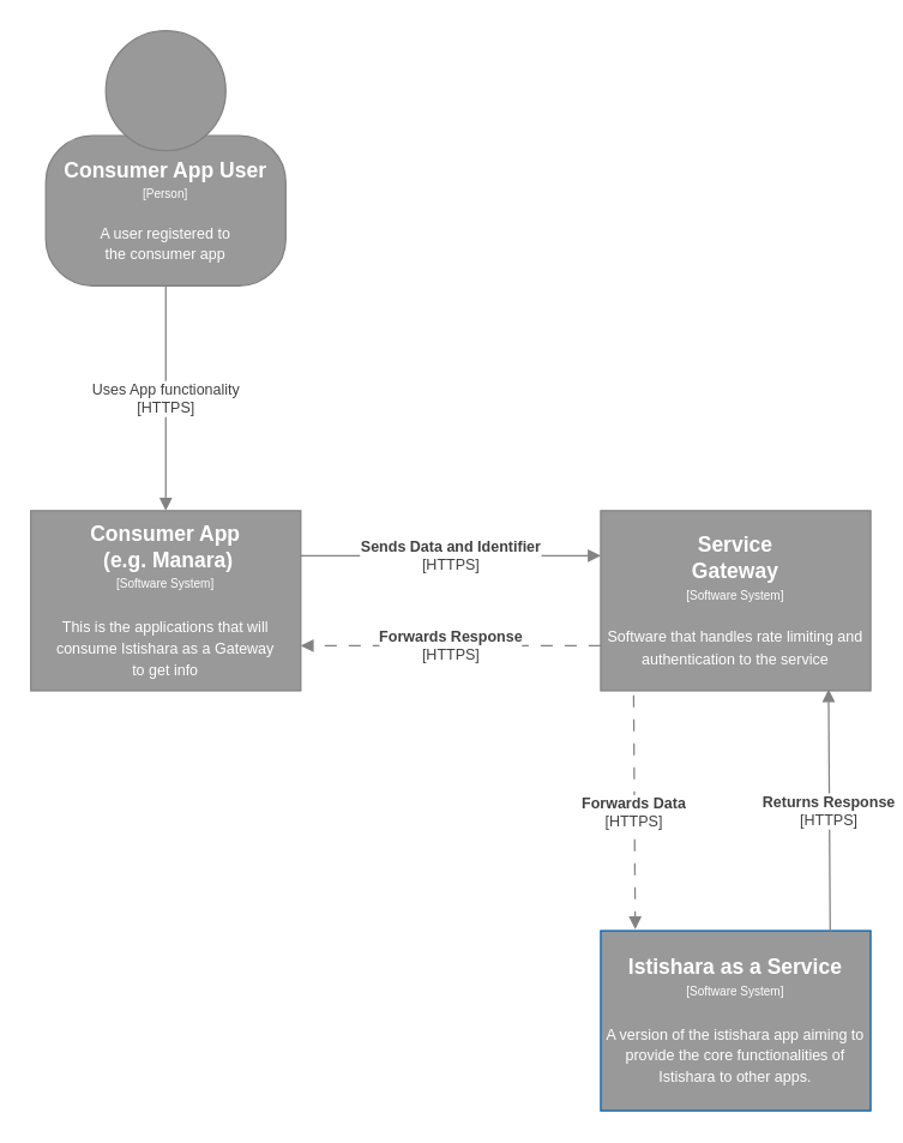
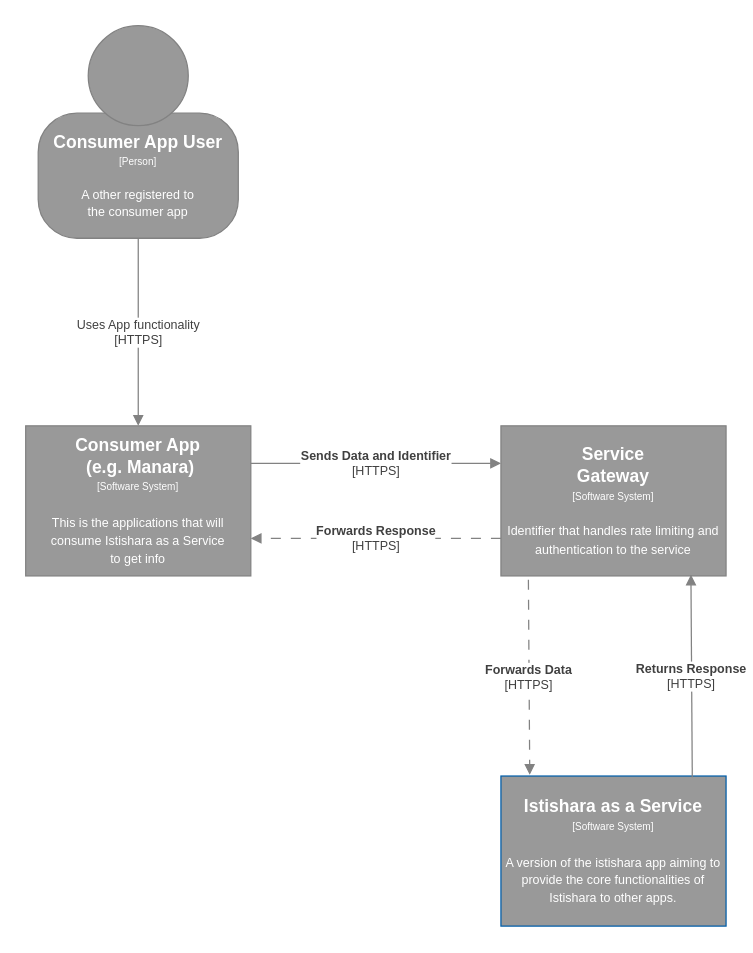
  <mxCell id="0" />
  <mxCell id="1" parent="0" />
- <mxCell id="2" value="&lt;div&gt;&lt;span style=&quot;font-size: 14px&quot;&gt;&lt;b&gt;Consumer App&lt;/b&gt;&lt;/span&gt;&lt;/div&gt;&lt;div&gt;&lt;span style=&quot;font-size: 14px&quot;&gt;&lt;b&gt;&amp;nbsp;(e.g. Manara)&lt;/b&gt;&lt;/span&gt;&lt;/div&gt;&lt;div&gt;&lt;span style=&quot;font-size: 8px&quot;&gt;[Software System&lt;/span&gt;&lt;span style=&quot;font-size: 8px&quot;&gt;]&lt;/span&gt;&lt;/div&gt;&lt;div&gt;&lt;span style=&quot;font-size: 8px&quot;&gt;&lt;br&gt;&lt;/span&gt;&lt;/div&gt;&lt;div&gt;&lt;font size=&quot;1&quot;&gt;This is the applications that will consume Istishara as a Gateway&lt;/font&gt;&lt;/div&gt;&lt;div&gt;&lt;font size=&quot;1&quot;&gt;to get info&lt;/font&gt;&lt;/div&gt;" style="rounded=0;whiteSpace=wrap;html=1;fillColor=#999999;fontColor=#FFFFFF;strokeColor=#828282;resizable=0;" vertex="1" parent="1"><mxGeometry x="20" y="340" width="180" height="120" as="geometry" /></mxCell>
+ <mxCell id="2" value="&lt;div&gt;&lt;span style=&quot;font-size: 14px&quot;&gt;&lt;b&gt;Consumer App&lt;/b&gt;&lt;/span&gt;&lt;/div&gt;&lt;div&gt;&lt;span style=&quot;font-size: 14px&quot;&gt;&lt;b&gt;&amp;nbsp;(e.g. Manara)&lt;/b&gt;&lt;/span&gt;&lt;/div&gt;&lt;div&gt;&lt;span style=&quot;font-size: 8px&quot;&gt;[Software System&lt;/span&gt;&lt;span style=&quot;font-size: 8px&quot;&gt;]&lt;/span&gt;&lt;/div&gt;&lt;div&gt;&lt;span style=&quot;font-size: 8px&quot;&gt;&lt;br&gt;&lt;/span&gt;&lt;/div&gt;&lt;div&gt;&lt;font size=&quot;1&quot;&gt;This is the applications that will consume Istishara as a Service&lt;/font&gt;&lt;/div&gt;&lt;div&gt;&lt;font size=&quot;1&quot;&gt;to get info&lt;/font&gt;&lt;/div&gt;" style="rounded=0;whiteSpace=wrap;html=1;fillColor=#999999;fontColor=#FFFFFF;strokeColor=#828282;resizable=0;" vertex="1" parent="1"><mxGeometry x="20" y="340" width="180" height="120" as="geometry" /></mxCell>
  <mxCell id="3" value="" style="group;resizable=0;" vertex="1" connectable="0" parent="1"><mxGeometry x="30" y="20" width="160" height="170" as="geometry" /></mxCell>
- <mxCell id="4" value="&lt;div style=&quot;color: rgb(255 , 255 , 255) ; white-space: normal&quot;&gt;&lt;span style=&quot;font-size: 14px&quot;&gt;&lt;b&gt;Consumer App User&lt;/b&gt;&lt;/span&gt;&lt;/div&gt;&lt;div style=&quot;color: rgb(255 , 255 , 255) ; white-space: normal&quot;&gt;&lt;span style=&quot;font-size: 8px&quot;&gt;[Person]&lt;/span&gt;&lt;br&gt;&lt;/div&gt;&lt;div style=&quot;color: rgb(255 , 255 , 255) ; white-space: normal ; font-size: 8px&quot;&gt;&lt;span style=&quot;font-size: x-small&quot;&gt;&lt;br&gt;&lt;/span&gt;&lt;/div&gt;&lt;div style=&quot;color: rgb(255 , 255 , 255) ; white-space: normal&quot;&gt;&lt;font size=&quot;1&quot;&gt;A user registered to&lt;/font&gt;&lt;/div&gt;&lt;div style=&quot;color: rgb(255 , 255 , 255) ; white-space: normal&quot;&gt;&lt;font size=&quot;1&quot;&gt;the consumer app&lt;/font&gt;&lt;/div&gt;" style="rounded=1;whiteSpace=wrap;html=1;strokeColor=#828282;fillColor=#999999;fontColor=#000000;arcSize=31;" vertex="1" parent="3"><mxGeometry y="70" width="160" height="100" as="geometry" /></mxCell>
+ <mxCell id="4" value="&lt;div style=&quot;color: rgb(255 , 255 , 255) ; white-space: normal&quot;&gt;&lt;span style=&quot;font-size: 14px&quot;&gt;&lt;b&gt;Consumer App User&lt;/b&gt;&lt;/span&gt;&lt;/div&gt;&lt;div style=&quot;color: rgb(255 , 255 , 255) ; white-space: normal&quot;&gt;&lt;span style=&quot;font-size: 8px&quot;&gt;[Person]&lt;/span&gt;&lt;br&gt;&lt;/div&gt;&lt;div style=&quot;color: rgb(255 , 255 , 255) ; white-space: normal ; font-size: 8px&quot;&gt;&lt;span style=&quot;font-size: x-small&quot;&gt;&lt;br&gt;&lt;/span&gt;&lt;/div&gt;&lt;div style=&quot;color: rgb(255 , 255 , 255) ; white-space: normal&quot;&gt;&lt;font size=&quot;1&quot;&gt;A other registered to&lt;/font&gt;&lt;/div&gt;&lt;div style=&quot;color: rgb(255 , 255 , 255) ; white-space: normal&quot;&gt;&lt;font size=&quot;1&quot;&gt;the consumer app&lt;/font&gt;&lt;/div&gt;" style="rounded=1;whiteSpace=wrap;html=1;strokeColor=#828282;fillColor=#999999;fontColor=#000000;arcSize=31;" vertex="1" parent="3"><mxGeometry y="70" width="160" height="100" as="geometry" /></mxCell>
  <mxCell id="5" value="" style="ellipse;whiteSpace=wrap;html=1;aspect=fixed;strokeColor=#828282;fillColor=#999999;fontColor=#000000;" vertex="1" parent="3"><mxGeometry x="40" width="80" height="80" as="geometry" /></mxCell>
  <mxCell id="6" value="&lt;span style=&quot;font-size: 10px&quot;&gt;Uses App functionality&lt;br&gt;[HTTPS]&lt;br&gt;&lt;/span&gt;" style="endArrow=block;html=1;fontSize=10;fontColor=#404040;strokeWidth=1;endFill=1;strokeColor=#828282;elbow=vertical;exitX=0.5;exitY=1;exitDx=0;exitDy=0;entryX=0.5;entryY=0;entryDx=0;entryDy=0;" edge="1" parent="1" source="4" target="2"><mxGeometry width="50" height="50" relative="1" as="geometry"><mxPoint x="280" y="799.5" as="sourcePoint" /><mxPoint x="480" y="799.5" as="targetPoint" /></mxGeometry></mxCell>
  <mxCell id="7" value="&lt;div&gt;&lt;span style=&quot;font-size: 14px&quot;&gt;&lt;b&gt;Istishara as a Service&lt;/b&gt;&lt;/span&gt;&lt;/div&gt;&lt;div&gt;&lt;span style=&quot;font-size: 8px&quot;&gt;[Software System]&lt;/span&gt;&lt;br&gt;&lt;/div&gt;&lt;div&gt;&lt;span style=&quot;font-size: 8px&quot;&gt;&lt;br&gt;&lt;/span&gt;&lt;/div&gt;&lt;div&gt;&lt;font size=&quot;1&quot;&gt;A version of the istishara app aiming to provide the core functionalities of Istishara to other apps.&lt;/font&gt;&lt;/div&gt;" style="rounded=0;whiteSpace=wrap;html=1;fillColor=#999999;fontColor=#FFFFFF;strokeColor=#005DA8;resizable=0;" vertex="1" parent="1"><mxGeometry x="400" y="620" width="180" height="120" as="geometry" /></mxCell>
- <mxCell id="8" value="&lt;div&gt;&lt;span style=&quot;font-size: 14px&quot;&gt;&lt;b&gt;Service&lt;/b&gt;&lt;/span&gt;&lt;/div&gt;&lt;div&gt;&lt;span style=&quot;font-size: 14px&quot;&gt;&lt;b&gt;Gateway&lt;/b&gt;&lt;/span&gt;&lt;/div&gt;&lt;div&gt;&lt;span style=&quot;font-size: 8px&quot;&gt;[Software System&lt;/span&gt;&lt;span style=&quot;font-size: 8px&quot;&gt;]&lt;/span&gt;&lt;/div&gt;&lt;div&gt;&lt;span style=&quot;font-size: 8px&quot;&gt;&lt;br&gt;&lt;/span&gt;&lt;/div&gt;&lt;div&gt;&lt;font size=&quot;1&quot;&gt;Software that handles rate limiting and authentication to the service&lt;/font&gt;&lt;/div&gt;" style="rounded=0;whiteSpace=wrap;html=1;fillColor=#999999;fontColor=#FFFFFF;strokeColor=#828282;resizable=0;" vertex="1" parent="1"><mxGeometry x="400" y="340" width="180" height="120" as="geometry" /></mxCell>
+ <mxCell id="8" value="&lt;div&gt;&lt;span style=&quot;font-size: 14px&quot;&gt;&lt;b&gt;Service&lt;/b&gt;&lt;/span&gt;&lt;/div&gt;&lt;div&gt;&lt;span style=&quot;font-size: 14px&quot;&gt;&lt;b&gt;Gateway&lt;/b&gt;&lt;/span&gt;&lt;/div&gt;&lt;div&gt;&lt;span style=&quot;font-size: 8px&quot;&gt;[Software System&lt;/span&gt;&lt;span style=&quot;font-size: 8px&quot;&gt;]&lt;/span&gt;&lt;/div&gt;&lt;div&gt;&lt;span style=&quot;font-size: 8px&quot;&gt;&lt;br&gt;&lt;/span&gt;&lt;/div&gt;&lt;div&gt;&lt;font size=&quot;1&quot;&gt;Identifier that handles rate limiting and authentication to the service&lt;/font&gt;&lt;/div&gt;" style="rounded=0;whiteSpace=wrap;html=1;fillColor=#999999;fontColor=#FFFFFF;strokeColor=#828282;resizable=0;" vertex="1" parent="1"><mxGeometry x="400" y="340" width="180" height="120" as="geometry" /></mxCell>
  <mxCell id="9" value="&lt;b&gt;Forwards Data&lt;/b&gt;&lt;br style=&quot;font-size: 10px&quot;&gt;[HTTPS]" style="endArrow=block;html=1;fontSize=10;fontColor=#404040;strokeWidth=1;endFill=1;dashed=1;dashPattern=8 8;strokeColor=#828282;elbow=vertical;exitX=0.122;exitY=1.025;exitDx=0;exitDy=0;entryX=0.128;entryY=-0.008;entryDx=0;entryDy=0;exitPerimeter=0;entryPerimeter=0;" edge="1" parent="1" source="8" target="7"><mxGeometry width="50" height="50" relative="1" as="geometry"><mxPoint x="270" y="750" as="sourcePoint" /><mxPoint x="470" y="750" as="targetPoint" /></mxGeometry></mxCell>
  <mxCell id="10" value="&lt;span style=&quot;font-size: 10px&quot;&gt;&lt;b&gt;Returns Response&lt;br&gt;&lt;/b&gt;[HTTPS]&lt;br&gt;&lt;/span&gt;" style="endArrow=block;html=1;fontSize=10;fontColor=#404040;strokeWidth=1;endFill=1;strokeColor=#828282;elbow=vertical;exitX=0.85;exitY=0.008;exitDx=0;exitDy=0;entryX=0.844;entryY=0.992;entryDx=0;entryDy=0;exitPerimeter=0;entryPerimeter=0;" edge="1" parent="1" source="7" target="8"><mxGeometry width="50" height="50" relative="1" as="geometry"><mxPoint x="270" y="789.5" as="sourcePoint" /><mxPoint x="470" y="789.5" as="targetPoint" /></mxGeometry></mxCell>
  <mxCell id="11" value="&lt;b&gt;Forwards Response&lt;/b&gt;&lt;br style=&quot;font-size: 10px&quot;&gt;[HTTPS]" style="endArrow=block;html=1;fontSize=10;fontColor=#404040;strokeWidth=1;endFill=1;dashed=1;dashPattern=8 8;strokeColor=#828282;elbow=vertical;exitX=0;exitY=0.75;exitDx=0;exitDy=0;entryX=1;entryY=0.75;entryDx=0;entryDy=0;" edge="1" parent="1" source="8" target="2"><mxGeometry width="50" height="50" relative="1" as="geometry"><mxPoint x="431.96" y="473" as="sourcePoint" /><mxPoint x="433.04" y="629.04" as="targetPoint" /></mxGeometry></mxCell>
  <mxCell id="12" value="&lt;span style=&quot;font-size: 10px&quot;&gt;&lt;b&gt;Sends Data and Identifier&lt;/b&gt;&lt;br&gt;[HTTPS]&lt;br&gt;&lt;/span&gt;" style="endArrow=block;html=1;fontSize=10;fontColor=#404040;strokeWidth=1;endFill=1;strokeColor=#828282;elbow=vertical;exitX=1;exitY=0.25;exitDx=0;exitDy=0;entryX=0;entryY=0.25;entryDx=0;entryDy=0;" edge="1" parent="1" source="2" target="8"><mxGeometry width="50" height="50" relative="1" as="geometry"><mxPoint x="280" y="799.5" as="sourcePoint" /><mxPoint x="480" y="799.5" as="targetPoint" /></mxGeometry></mxCell>
